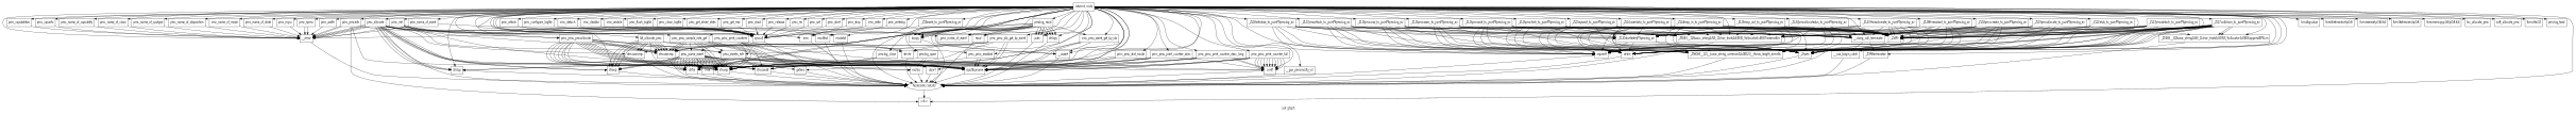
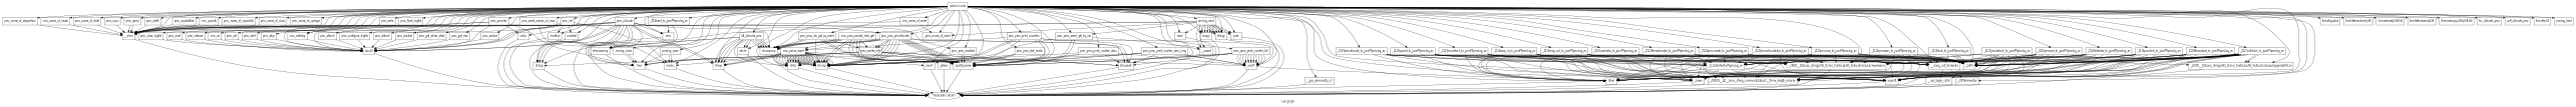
  digraph {
    fontname="Comic Neue"
    label="Call graph"
    node [fontname="Comic Neue" shape=record]
    edge [fontname="Comic Neue"]
    n1 [label="{external node}"]
    n2 [label="{pmc_allocate}"]
    n3 [label="{llvm.dbg.value}"]
    n4 [label="{llvm.lifetime.start.p0i8}"]
    n5 [label="{__error}"]
    n6 [label="{llvm.memset.p0i8.i64}"]
    n7 [label="{strdup}"]
    n8 [label="{strsep}"]
    n9 [label="{syscall}"]
    n10 [label="{errx}"]
    n11 [label="{free}"]
    n12 [label="{strcasecmp}"]
    n13 [label="{strncasecmp}"]
    n14 [label="{llvm.lifetime.end.p0i8}"]
    n15 [label="{pmc_attach}"]
    n16 [label="{pmc_capabilities}"]
    n17 [label="{pmc_configure_logfile}"]
    n18 [label="{pmc_cpuinfo}"]
    n19 [label="{pmc_detach}"]
    n20 [label="{pmc_disable}"]
    n21 [label="{pmc_enable}"]
+   n22 [label="{pmc_event_names_of_class}"]
    n23 [label="{malloc}"]
    n24 [label="{pmc_flush_logfile}"]
    n25 [label="{pmc_close_logfile}"]
    n26 [label="{pmc_get_driver_stats}"]
    n27 [label="{pmc_get_msr}"]
    n28 [label="{pmc_init}"]
    n29 [label="{modfind}"]
    n30 [label="{modstat}"]
    n31 [label="{llvm.memcpy.p0i8.p0i8.i64}"]
    n32 [label="{k8_allocate_pmc}"]
    n33 [label="{strchr}"]
    n34 [label="{strtol}"]
    n35 [label="{tsc_allocate_pmc}"]
    n36 [label="{soft_allocate_pmc}"]
    n37 [label="{pmc_name_of_capability}"]
    n38 [label="{llvm.cttz.i32}"]
    n39 [label="{pmc_name_of_class}"]
    n40 [label="{pmc_name_of_cputype}"]
    n41 [label="{pmc_name_of_disposition}"]
    n42 [label="{_pmc_name_of_event}"]
    n43 [label="{pmc_name_of_event}"]
    n44 [label="{pmc_name_of_mode}"]
    n45 [label="{pmc_name_of_state}"]
    n46 [label="{pmc_ncpu}"]
    n47 [label="{pmc_npmc}"]
    n48 [label="{pmc_pmcinfo}"]
    n49 [label="{calloc}"]
    n50 [label="{pmc_read}"]
    n51 [label="{pmc_release}"]
    n52 [label="{pmc_rw}"]
    n53 [label="{pmc_set}"]
    n54 [label="{pmc_start}"]
    n55 [label="{pmc_stop}"]
    n56 [label="{pmc_width}"]
    n57 [label="{pmc_write}"]
    n58 [label="{pmc_writelog}"]
    n59 [label="{pmclog_read}"]
    n60 [label="{read}"]
    n61 [label="{__assert}"]
    n62 [label="{bcopy}"]
    n63 [label="{puts}"]
    n64 [label="{strlcpy}"]
    n65 [label="{pmclog_feed}"]
    n66 [label="{pmclog_open}"]
    n67 [label="{pmclog_close}"]
    n68 [label="{pmc_pmu_idx_get_by_event}"]
    n69 [label="{sysctlbyname}"]
    n70 [label="{strcmp}"]
    n71 [label="{strcasestr}"]
    n72 [label="{pmc_pmu_event_get_by_idx}"]
    n73 [label="{pmc_pmu_sample_rate_get}"]
    n74 [label="{abort}"]
    n75 [label="{getenv}"]
    n76 [label="{printf}"]
    n77 [label="{pmc_pmu_enabled}"]
    n78 [label="{pmc_pmu_print_counters}"]
    n79 [label="{pmc_pmu_print_counter_desc}"]
    n80 [label="{pmc_pmu_print_counter_desc_long}"]
    n81 [label="{pmc_pmu_print_counter_full}"]
    n82 [label="{pmc_pmu_pmcallocate}"]
    n83 [label="{pmc_pmu_stat_mode}"]
    n84 [label="{_Z13event_to_jsonP9pmclog_ev}"]
    n85 [label="{_ZL12stub_to_jsonP9pmclog_ev}"]
    n86 [label="{_ZL18initialize_to_jsonP9pmclog_ev}"]
    n87 [label="{_ZL19pmcallocate_to_jsonP9pmclog_ev}"]
    n88 [label="{_ZL17pmcattach_to_jsonP9pmclog_ev}"]
    n89 [label="{_ZL15proccsw_to_jsonP9pmclog_ev}"]
    n90 [label="{_ZL16procexec_to_jsonP9pmclog_ev}"]
    n91 [label="{_ZL16procexit_to_jsonP9pmclog_ev}"]
    n92 [label="{_ZL16procfork_to_jsonP9pmclog_ev}"]
    n93 [label="{_ZL15sysexit_to_jsonP9pmclog_ev}"]
    n94 [label="{_ZL16userdata_to_jsonP9pmclog_ev}"]
    n95 [label="{_ZL14map_in_to_jsonP9pmclog_ev}"]
    n96 [label="{_ZL15map_out_to_jsonP9pmclog_ev}"]
    n97 [label="{_ZL17callchain_to_jsonP9pmclog_ev}"]
    n98 [label="{_ZL22pmcallocatedyn_to_jsonP9pmclog_ev}"]
    n99 [label="{_ZL20threadcreate_to_jsonP9pmclog_ev}"]
    n100 [label="{_ZL18threadexit_to_jsonP9pmclog_ev}"]
    n101 [label="{_ZL18proccreate_to_jsonP9pmclog_ev}"]
    n102 [label="{__gxx_personality_v0}"]
    n103 [label="{_ZNSt3__112basic_stringIcNS_11char_traitsIcEENS_9allocatorIcEEE7reserveEm}"]
    n104 [label="{__clang_call_terminate}"]
    n105 [label="{snprintf}"]
    n106 [label="{strlen}"]
    n107 [label="{_ZNKSt3__121__basic_string_commonILb1EE20__throw_length_errorEv}"]
    n108 [label="{_Znwm}"]
    n109 [label="{_ZdlPv}"]
    n110 [label="{__cxa_begin_catch}"]
    n111 [label="{_ZSt9terminatev}"]
    n112 [label="{_ZNSt3__112basic_stringIcNS_11char_traitsIcEENS_9allocatorIcEEE6appendEPKcm}"]
    n113 [label=Node0x8073ef340 shape=""]
    n114 [label="{pmu_events_mfr}"]
    n115 [label="{pmu_parse_event}"]
    n116 [label="{_ZL10startentryP9pmclog_ev}"]
    n117 [label="{_ZL17pmcdetach_to_jsonP9pmclog_ev}"]
    n1 -> n2
    n1 -> n3
    n1 -> n4
    n1 -> n5
    n1 -> n6
    n1 -> n7
    n1 -> n8
    n1 -> n9
    n1 -> n10
    n1 -> n11
    n1 -> n12
    n1 -> n13
    n1 -> n14
    n1 -> n15
    n1 -> n16
    n1 -> n17
    n1 -> n18
    n1 -> n19
    n1 -> n20
    n1 -> n21
+   n1 -> n22
    n1 -> n23
    n1 -> n24
    n1 -> n25
    n1 -> n26
    n1 -> n27
    n1 -> n28
    n1 -> n29
    n1 -> n30
    n1 -> n31
    n1 -> n32
    n1 -> n33
    n1 -> n34
    n1 -> n35
    n1 -> n36
    n1 -> n37
    n1 -> n38
    n1 -> n39
    n1 -> n40
    n1 -> n41
    n1 -> n42
    n1 -> n43
    n1 -> n44
    n1 -> n45
    n1 -> n46
    n1 -> n47
    n1 -> n48
    n1 -> n49
    n1 -> n50
    n1 -> n51
    n1 -> n52
    n1 -> n53
    n1 -> n54
    n1 -> n55
    n1 -> n56
    n1 -> n57
    n1 -> n58
    n1 -> n59
    n1 -> n60
    n1 -> n61
    n1 -> n62
    n1 -> n63
    n1 -> n64
    n1 -> n65
    n1 -> n66
    n1 -> n67
    n1 -> n68
    n1 -> n69
    n1 -> n70
-   n2 -> n71
+   n1 -> n71
    n1 -> n72
    n1 -> n73
    n1 -> n74
    n1 -> n75
    n1 -> n76
    n1 -> n77
    n1 -> n78
    n1 -> n79
    n1 -> n80
    n1 -> n81
    n1 -> n82
    n1 -> n83
    n1 -> n84
    n1 -> n85
    n1 -> n86
    n1 -> n87
    n1 -> n88
    n1 -> n89
    n1 -> n90
    n1 -> n91
    n1 -> n92
    n1 -> n93
    n1 -> n94
    n1 -> n95
    n1 -> n96
    n1 -> n97
    n1 -> n98
    n1 -> n99
    n1 -> n100
    n1 -> n101
    n1 -> n102
    n1 -> n103
    n1 -> n104
    n1 -> n105
    n1 -> n106
    n1 -> n107
    n1 -> n108
    n1 -> n109
    n1 -> n110
    n1 -> n111
    n1 -> n112
    n2 -> n5
    n2 -> n5
    n2 -> n5
    n2 -> n5
    n2 -> n7
    n2 -> n7
    n2 -> n7
    n2 -> n8
    n2 -> n8
    n2 -> n9
    n2 -> n9
    n2 -> n10
    n2 -> n11
    n2 -> n11
    n2 -> n12
    n2 -> n13
    n2 -> n77
    n2 -> n82
    n2 -> n113
    n5 -> n113
    n7 -> n113
    n8 -> n113
    n9 -> n113
    n10 -> n113
    n11 -> n113
    n12 -> n113
    n13 -> n113
    n15 -> n9
    n16 -> n5
    n17 -> n9
    n18 -> n5
    n19 -> n9
    n20 -> n9
    n21 -> n9
+   n22 -> n5
+   n22 -> n23
    n23 -> n113
-   n24 -> n9
+   n24 -> n58
    n25 -> n9
    n26 -> n9
    n27 -> n9
    n28 -> n5
    n28 -> n9
    n28 -> n9
    n28 -> n9
    n28 -> n23
    n28 -> n29
    n28 -> n30
    n29 -> n113
    n30 -> n113
    n32 -> n8
    n32 -> n8
    n32 -> n8
    n32 -> n8
    n32 -> n12
    n32 -> n12
    n32 -> n12
    n32 -> n12
    n32 -> n12
    n32 -> n13
    n32 -> n13
    n32 -> n33
    n32 -> n33
    n32 -> n34
    n33 -> n113
    n34 -> n113
    n37 -> n5
    n39 -> n5
    n40 -> n5
    n41 -> n5
    n43 -> n5
    n43 -> n42
    n44 -> n5
    n45 -> n5
    n46 -> n5
    n47 -> n5
    n47 -> n5
    n48 -> n5
    n48 -> n5
    n48 -> n9
    n48 -> n11
    n48 -> n49
-   n113 -> n49
+   n49 -> n113
    n50 -> n9
    n51 -> n9
    n52 -> n9
    n53 -> n9
    n54 -> n9
    n55 -> n9
    n56 -> n5
    n57 -> n9
    n58 -> n9
    n59 -> n5
    n59 -> n7
    n59 -> n42
    n59 -> n60
    n59 -> n61
    n59 -> n61
    n59 -> n62
    n59 -> n62
    n59 -> n62
    n59 -> n62
    n59 -> n62
    n59 -> n62
    n59 -> n63
    n59 -> n63
    n59 -> n63
    n59 -> n64
    n59 -> n64
    n59 -> n64
    n59 -> n64
    n59 -> n64
    n59 -> n72
    n60 -> n113
    n61 -> n113
    n62 -> n113
    n63 -> n113
    n64 -> n113
    n66 -> n11
    n66 -> n23
    n66 -> n23
    n67 -> n11
    n67 -> n11
    n68 -> n12
    n68 -> n12
    n68 -> n69
    n68 -> n69
    n68 -> n70
    n68 -> n114
    n69 -> n113
    n70 -> n113
    n71 -> n113
    n72 -> n61
    n72 -> n69
    n72 -> n69
    n72 -> n70
    n73 -> n12
    n73 -> n12
    n73 -> n12
    n73 -> n69
    n73 -> n69
    n73 -> n69
    n73 -> n69
    n73 -> n70
    n73 -> n70
    n73 -> n114
    n73 -> n115
    n74 -> n113
    n75 -> n113
    n76 -> n113
    n77 -> n69
    n77 -> n69
    n77 -> n70
    n78 -> n69
    n78 -> n69
    n78 -> n70
    n78 -> n70
    n78 -> n71
    n78 -> n75
    n78 -> n76
    n78 -> n115
    n79 -> n69
    n79 -> n69
    n79 -> n70
    n79 -> n71
    n79 -> n76
    n80 -> n69
    n80 -> n69
    n80 -> n70
    n80 -> n71
    n80 -> n76
    n80 -> n76
    n81 -> n69
    n81 -> n69
    n81 -> n70
    n81 -> n71
    n81 -> n76
    n81 -> n76
    n81 -> n76
    n81 -> n76
    n81 -> n76
    n81 -> n76
    n81 -> n76
    n81 -> n76
    n81 -> n76
    n81 -> n76
    n81 -> n76
    n82 -> n12
    n82 -> n12
    n82 -> n12
    n82 -> n12
    n82 -> n69
    n82 -> n69
    n82 -> n69
    n82 -> n69
    n82 -> n69
    n82 -> n69
    n82 -> n70
    n82 -> n70
    n82 -> n70
    n82 -> n70
    n82 -> n70
    n82 -> n71
    n82 -> n71
    n82 -> n114
    n82 -> n114
    n82 -> n115
    n83 -> n69
    n83 -> n69
    n83 -> n70
    n84 -> n10
    n84 -> n113
    n85 -> n103
    n85 -> n104
    n85 -> n109
    n85 -> n109
    n85 -> n109
    n85 -> n112
    n86 -> n103
    n86 -> n104
    n86 -> n105
    n86 -> n106
    n86 -> n107
    n86 -> n108
    n86 -> n109
    n86 -> n109
    n86 -> n116
    n87 -> n103
    n87 -> n104
    n87 -> n106
    n87 -> n107
    n87 -> n108
    n87 -> n109
    n87 -> n109
    n87 -> n116
    n88 -> n103
    n88 -> n104
    n88 -> n105
    n88 -> n106
    n88 -> n107
    n88 -> n108
    n88 -> n109
    n88 -> n109
    n88 -> n116
    n89 -> n103
    n89 -> n104
    n89 -> n105
    n89 -> n106
    n89 -> n107
    n89 -> n108
    n89 -> n109
    n89 -> n109
    n89 -> n116
    n90 -> n103
    n90 -> n104
    n90 -> n105
    n90 -> n106
    n90 -> n107
    n90 -> n108
    n90 -> n109
    n90 -> n109
    n90 -> n116
    n91 -> n103
    n91 -> n104
    n91 -> n105
    n91 -> n106
    n91 -> n107
    n91 -> n108
    n91 -> n109
    n91 -> n109
    n91 -> n116
    n92 -> n103
    n92 -> n104
    n92 -> n105
    n92 -> n106
    n92 -> n107
    n92 -> n108
    n92 -> n109
    n92 -> n109
    n92 -> n116
    n93 -> n103
    n93 -> n104
    n93 -> n105
    n93 -> n106
    n93 -> n107
    n93 -> n108
    n93 -> n109
    n93 -> n109
    n93 -> n116
    n94 -> n103
    n94 -> n104
    n94 -> n105
    n94 -> n106
    n94 -> n107
    n94 -> n108
    n94 -> n109
    n94 -> n109
    n94 -> n116
    n95 -> n103
    n95 -> n104
    n95 -> n105
    n95 -> n106
    n95 -> n107
    n95 -> n108
    n95 -> n109
    n95 -> n109
    n95 -> n116
    n96 -> n103
    n96 -> n104
    n96 -> n105
    n96 -> n106
    n96 -> n107
    n96 -> n108
    n96 -> n109
    n96 -> n109
    n96 -> n116
    n97 -> n103
    n97 -> n103
    n97 -> n104
    n97 -> n104
    n97 -> n105
    n97 -> n105
    n97 -> n105
    n97 -> n106
    n97 -> n106
    n97 -> n106
    n97 -> n107
    n97 -> n107
    n97 -> n107
    n97 -> n108
    n97 -> n108
    n97 -> n108
    n97 -> n109
    n97 -> n109
    n97 -> n109
    n97 -> n109
    n97 -> n109
    n97 -> n109
    n97 -> n109
    n97 -> n112
    n97 -> n112
    n97 -> n116
    n98 -> n103
    n98 -> n104
    n98 -> n105
    n98 -> n106
    n98 -> n107
    n98 -> n108
    n98 -> n109
    n98 -> n109
    n98 -> n116
    n99 -> n103
    n99 -> n104
    n99 -> n105
    n99 -> n106
    n99 -> n107
    n99 -> n108
    n99 -> n109
    n99 -> n109
    n99 -> n116
    n100 -> n103
    n100 -> n104
    n100 -> n105
-   n100 -> n106
+   n76 -> n106
    n100 -> n107
    n100 -> n108
    n100 -> n109
    n100 -> n109
    n100 -> n116
    n101 -> n103
    n101 -> n104
    n101 -> n105
    n101 -> n106
    n101 -> n107
    n101 -> n108
    n101 -> n109
    n101 -> n109
    n101 -> n116
    n102 -> n113
    n103 -> n113
    n104 -> n110
    n104 -> n111
    n105 -> n113
    n106 -> n113
    n107 -> n113
    n108 -> n113
    n109 -> n113
    n110 -> n113
    n111 -> n113
    n112 -> n113
    n114 -> n11
    n114 -> n11
    n114 -> n23
    n114 -> n69
    n114 -> n69
    n114 -> n71
    n114 -> n71
    n115 -> n7
    n115 -> n8
    n115 -> n8
    n115 -> n8
    n115 -> n11
    n115 -> n34
    n115 -> n34
    n115 -> n34
    n115 -> n34
    n115 -> n34
    n115 -> n34
    n115 -> n34
    n115 -> n34
    n115 -> n34
    n115 -> n34
    n115 -> n34
    n115 -> n34
    n115 -> n34
    n115 -> n34
    n115 -> n34
    n115 -> n70
    n115 -> n70
    n115 -> n70
    n115 -> n70
    n115 -> n70
    n115 -> n70
    n115 -> n70
    n115 -> n70
    n115 -> n70
    n115 -> n70
    n115 -> n70
    n115 -> n70
    n115 -> n70
    n115 -> n70
    n115 -> n70
    n115 -> n70
    n115 -> n74
    n115 -> n75
    n115 -> n76
    n116 -> n105
    n116 -> n106
    n116 -> n107
    n116 -> n108
    n117 -> n103
    n117 -> n104
    n117 -> n105
    n117 -> n106
    n117 -> n107
    n117 -> n108
    n117 -> n109
    n117 -> n109
    n117 -> n116
  }
